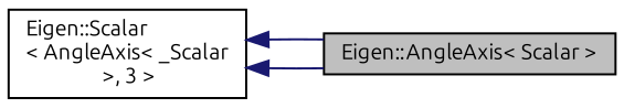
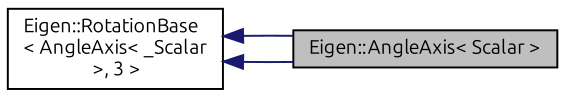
  digraph {
    rankdir=LR
    fontname=Ubuntu
    node [color=black fontname=Ubuntu fontsize=10 shape=record style=filled]
    edge [color=midnightblue dir=back fontname=Ubuntu fontsize=10 labelfontname=Helvetica labelfontsize=10 style=solid]
    n1 [fillcolor=grey75 fontcolor=black height=0.2 label="Eigen::AngleAxis\< Scalar \>" width=0.4]
-   n2 [fillcolor=white height=0.2 label="Eigen::Scalar\l\< AngleAxis\< _Scalar\l \>, 3 \>" width=0.4]
+   n2 [fillcolor=white height=0.2 label="Eigen::RotationBase\l\< AngleAxis\< _Scalar\l \>, 3 \>" width=0.4]
    n2 -> n1
    n2 -> n1
  }
